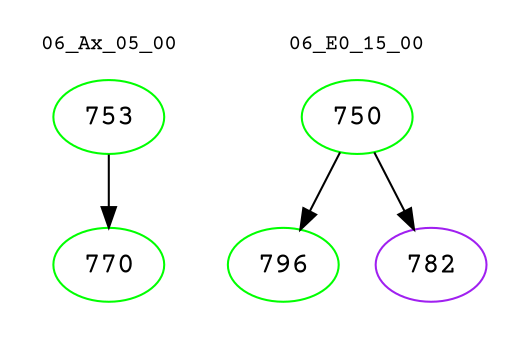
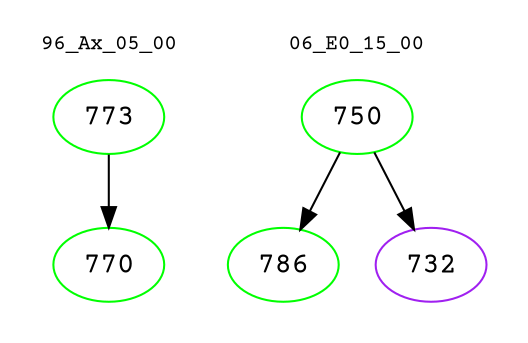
  digraph {
    fontname="Courier Prime"
    node [color=green fontname="Courier Prime"]
    edge [color=black fontname="Courier Prime"]
-   n1 [label=753]
+   n1 [label=773]
    n2 [label=770]
    n3 [label=750]
-   n4 [label=796]
-   n5 [color=purple label=782]
+   n4 [label=786]
+   n5 [color=purple label=732]
    subgraph cluster_1 {
      color=white
      fontsize=10
-     label="06_Ax_05_00"
+     label="96_Ax_05_00"
      n1
      n2
    }
    subgraph cluster_2 {
      color=white
      fontsize=10
      label="06_E0_15_00"
      n3
      n4
      n5
    }
    n1 -> n2
    n3 -> n4
    n3 -> n5
  }
